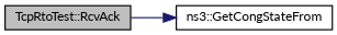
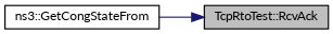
  digraph {
    rankdir=LR
    fontname=Lato
    node [color=black fontname=Lato fontsize=10 shape=record style=filled]
    n1 [fillcolor=grey75 fontcolor=black height=0.2 label="TcpRtoTest::RcvAck" width=0.4]
    n2 [fillcolor=white height=0.2 label="ns3::GetCongStateFrom" width=0.4]
-   n1 -> n2 [color=midnightblue fontname=Lato fontsize=10 labelfontname=Helvetica labelfontsize=10 style=solid]
+   n2 -> n1 [color=midnightblue fontname=Lato fontsize=10 labelfontname=Helvetica labelfontsize=10 style=solid]
  }
